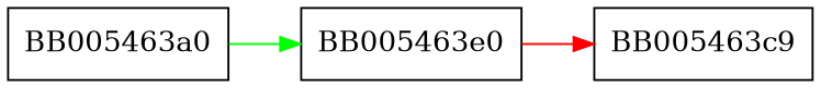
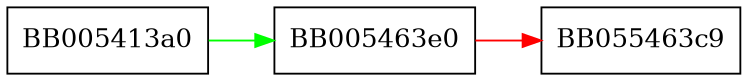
  digraph {
    rankdir=LR
    splines=ortho
    node [shape=box]
-   BB005463a0
+   BB005463a0 [label=BB005413a0]
    BB005463e0
-   BB005463c9
+   BB005463c9 [label=BB055463c9]
    BB005463a0 -> BB005463e0 [color=green]
    BB005463e0 -> BB005463c9 [color=red]
  }
